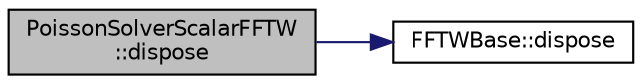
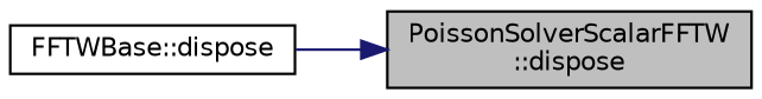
  digraph {
    rankdir=LR
    node [color=black fontname=Helvetica fontsize=10 shape=record style=filled]
    n1 [fillcolor=grey75 fontcolor=black height=0.2 label="PoissonSolverScalarFFTW\l::dispose" width=0.4]
    n2 [fillcolor=white height=0.2 label="FFTWBase::dispose" width=0.4]
-   n1 -> n2 [color=midnightblue fontname=Helvetica fontsize=10 labelfontname=Helvetica labelfontsize=10 style=solid]
+   n2 -> n1 [color=midnightblue fontname=Helvetica fontsize=10 labelfontname=Helvetica labelfontsize=10 style=solid]
  }
